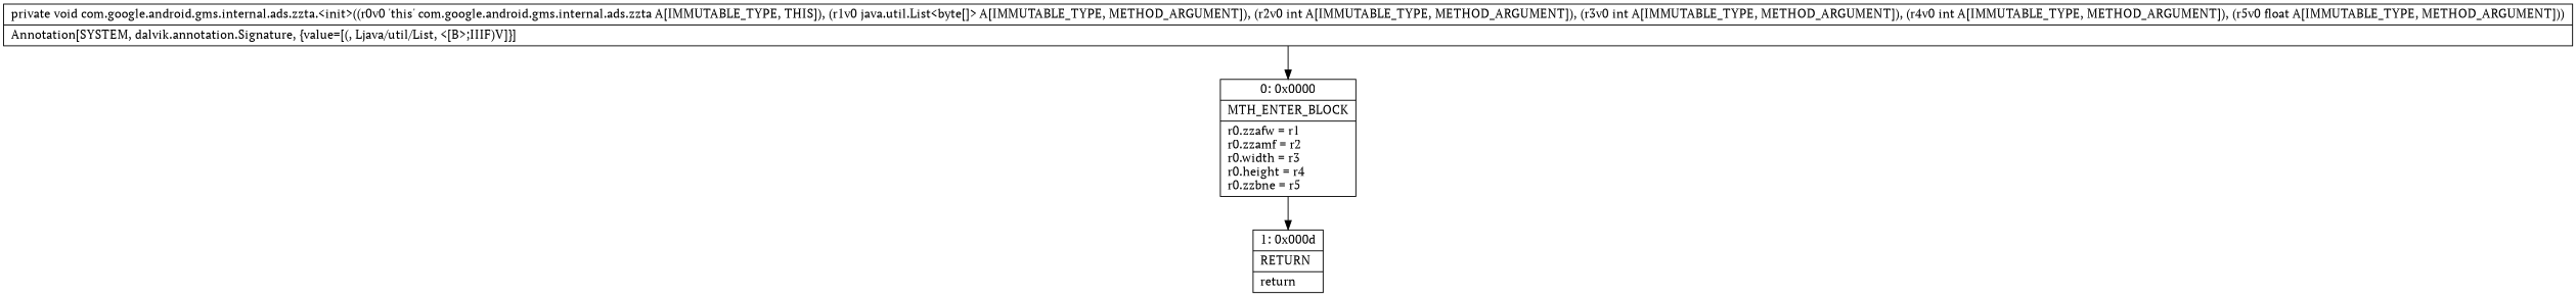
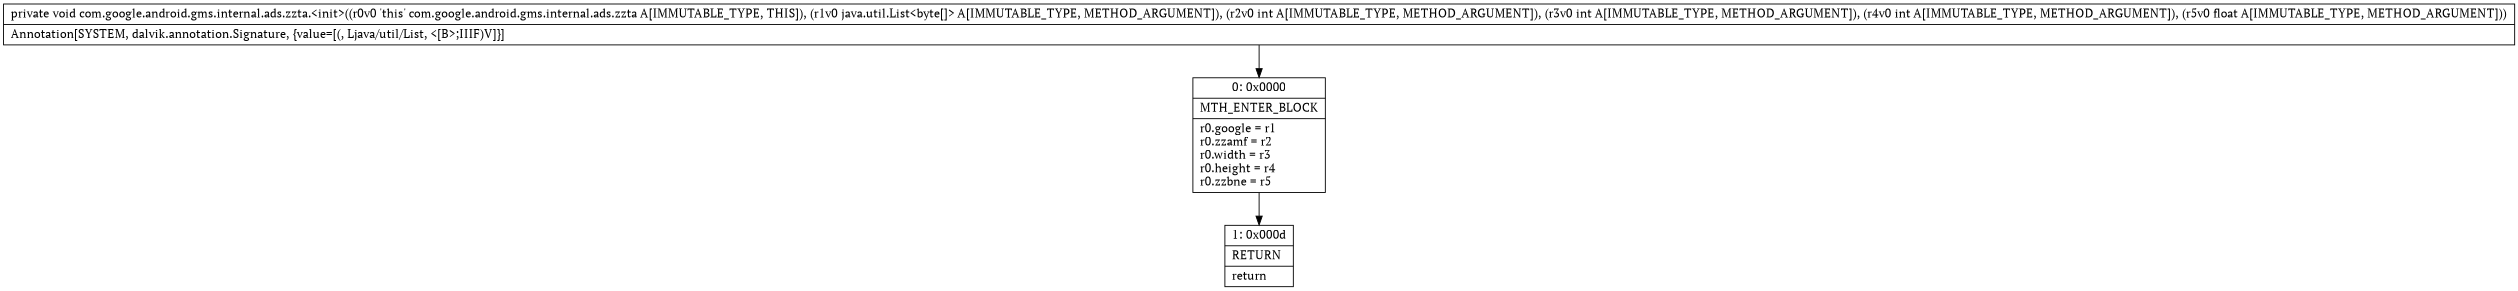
  digraph {
    fontname="PT Serif"
    node [shape=record fontname="PT Serif"]
    edge [fontname="PT Serif"]
-   n1 [label="{0\:\ 0x0000|MTH_ENTER_BLOCK\l|r0.zzafw = r1\lr0.zzamf = r2\lr0.width = r3\lr0.height = r4\lr0.zzbne = r5\l}"]
+   n1 [label="{0\:\ 0x0000|MTH_ENTER_BLOCK\l|r0.google = r1\lr0.zzamf = r2\lr0.width = r3\lr0.height = r4\lr0.zzbne = r5\l}"]
    n2 [label="{1\:\ 0x000d|RETURN\l|return\l}"]
    n3 [label="{private void com.google.android.gms.internal.ads.zzta.\<init\>((r0v0 'this' com.google.android.gms.internal.ads.zzta A[IMMUTABLE_TYPE, THIS]), (r1v0 java.util.List\<byte[]\> A[IMMUTABLE_TYPE, METHOD_ARGUMENT]), (r2v0 int A[IMMUTABLE_TYPE, METHOD_ARGUMENT]), (r3v0 int A[IMMUTABLE_TYPE, METHOD_ARGUMENT]), (r4v0 int A[IMMUTABLE_TYPE, METHOD_ARGUMENT]), (r5v0 float A[IMMUTABLE_TYPE, METHOD_ARGUMENT]))  | Annotation[SYSTEM, dalvik.annotation.Signature, \{value=[(, Ljava\/util\/List, \<[B\>;IIIF)V]\}]\l}"]
    n1 -> n2
    n3 -> n1
  }
